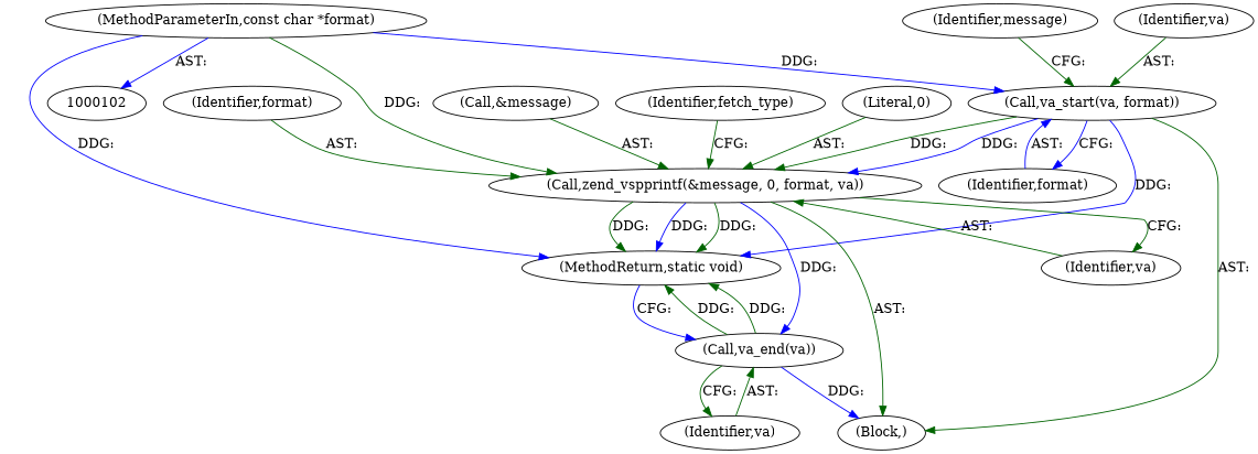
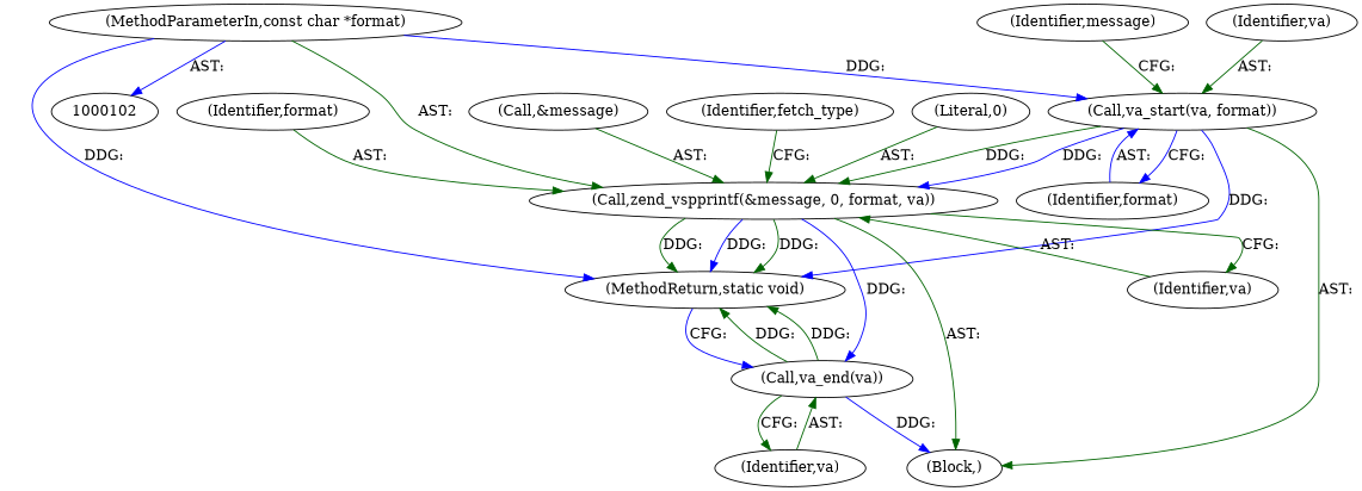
  digraph {
    edge [color=darkgreen]
    n1 [label="(Call,va_start(va, format))"]
    n2 [label="(Call,zend_vspprintf(&message, 0, format, va))"]
    n3 [label="(Identifier,format)"]
    n4 [label="(Block,)"]
    n5 [label="(MethodReturn,static void)"]
    n6 [label="(Call,va_end(va))"]
    n7 [label="(Identifier,va)"]
    n8 [label="(MethodParameterIn,const char *format)"]
    1000102
    n10 [label="(Identifier,va)"]
    n11 [label="(Identifier,va)"]
    n12 [label="(Literal,0)"]
    n13 [label="(Identifier,message)"]
    n14 [label="(Identifier,format)"]
    n15 [label="(Call,&message)"]
    n16 [label="(Identifier,fetch_type)"]
    n1 -> n2 [label="DDG: "]
    n1 -> n2 [color=blue label="DDG: "]
    n1 -> n3 [color=blue label="CFG: "]
    n1 -> n4 [label="AST: "]
    n1 -> n5 [color=blue label="DDG: "]
    n2 -> n4 [label="AST: "]
    n2 -> n5 [label="DDG: "]
    n2 -> n5 [label="DDG: "]
    n2 -> n5 [color=blue label="DDG: "]
    n2 -> n6 [color=blue label="DDG: "]
    n2 -> n7 [label="CFG: "]
    n3 -> n1 [color=blue label="AST: "]
    n5 -> n6 [color=blue label="CFG: "]
    n6 -> n4 [color=blue label="DDG: "]
    n6 -> n5 [label="DDG: "]
    n6 -> n5 [label="DDG: "]
    n6 -> n10 [label="CFG: "]
    n7 -> n2 [label="AST: "]
    n8 -> n1 [color=blue label="DDG: "]
-   n8 -> n2 [label="DDG: "]
+   n8 -> n2 [label="AST: "]
    n8 -> n5 [color=blue label="DDG: "]
    n8 -> 1000102 [color=blue label="AST: "]
    n10 -> n6 [label="AST: "]
    n11 -> n1 [label="AST: "]
    n12 -> n2 [label="AST: "]
    n13 -> n1 [label="CFG: "]
    n14 -> n2 [label="AST: "]
    n15 -> n2 [label="AST: "]
    n16 -> n2 [label="CFG: "]
  }
